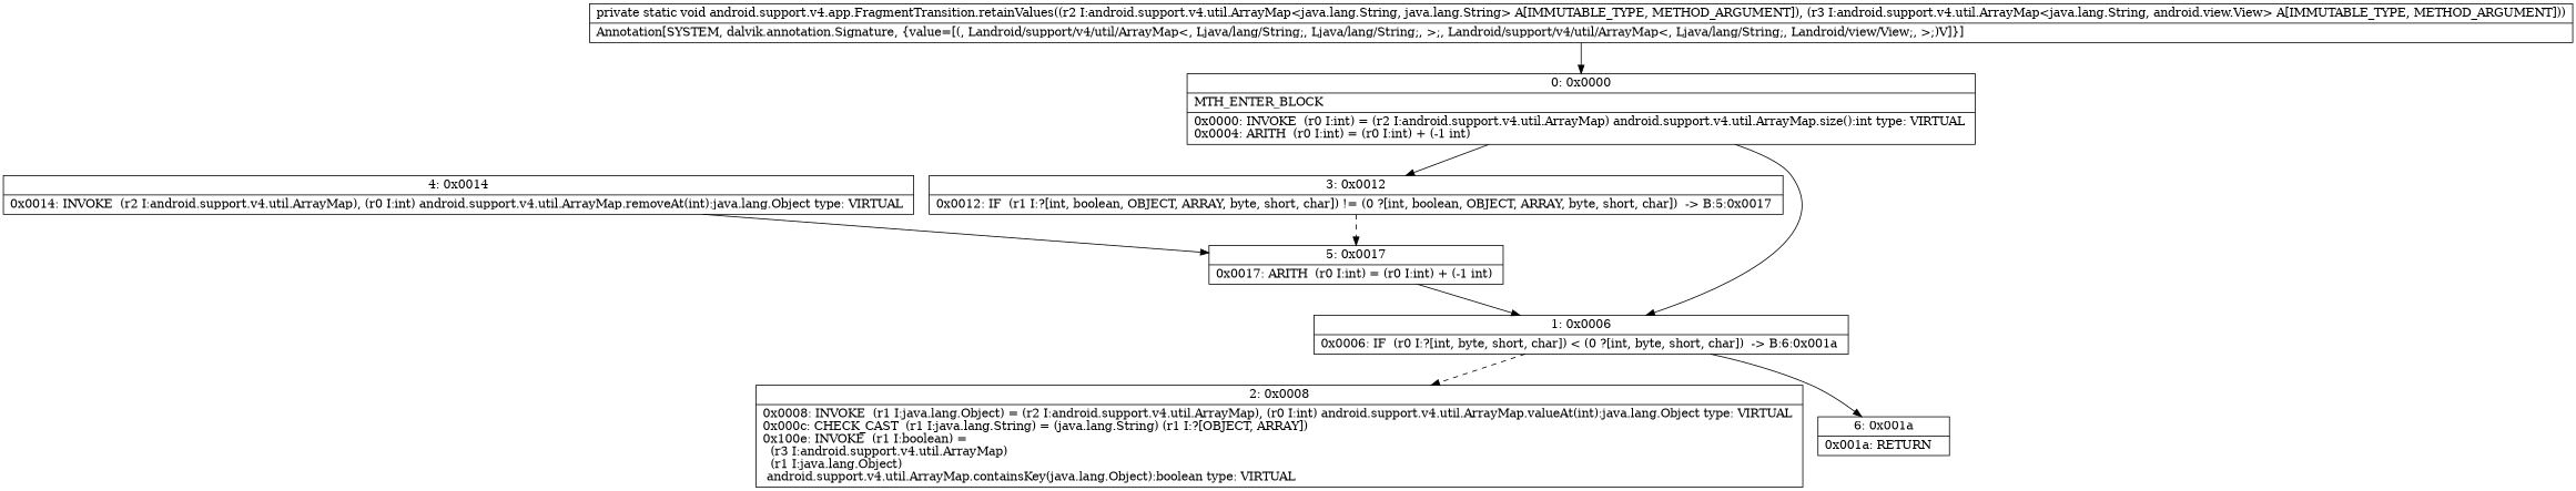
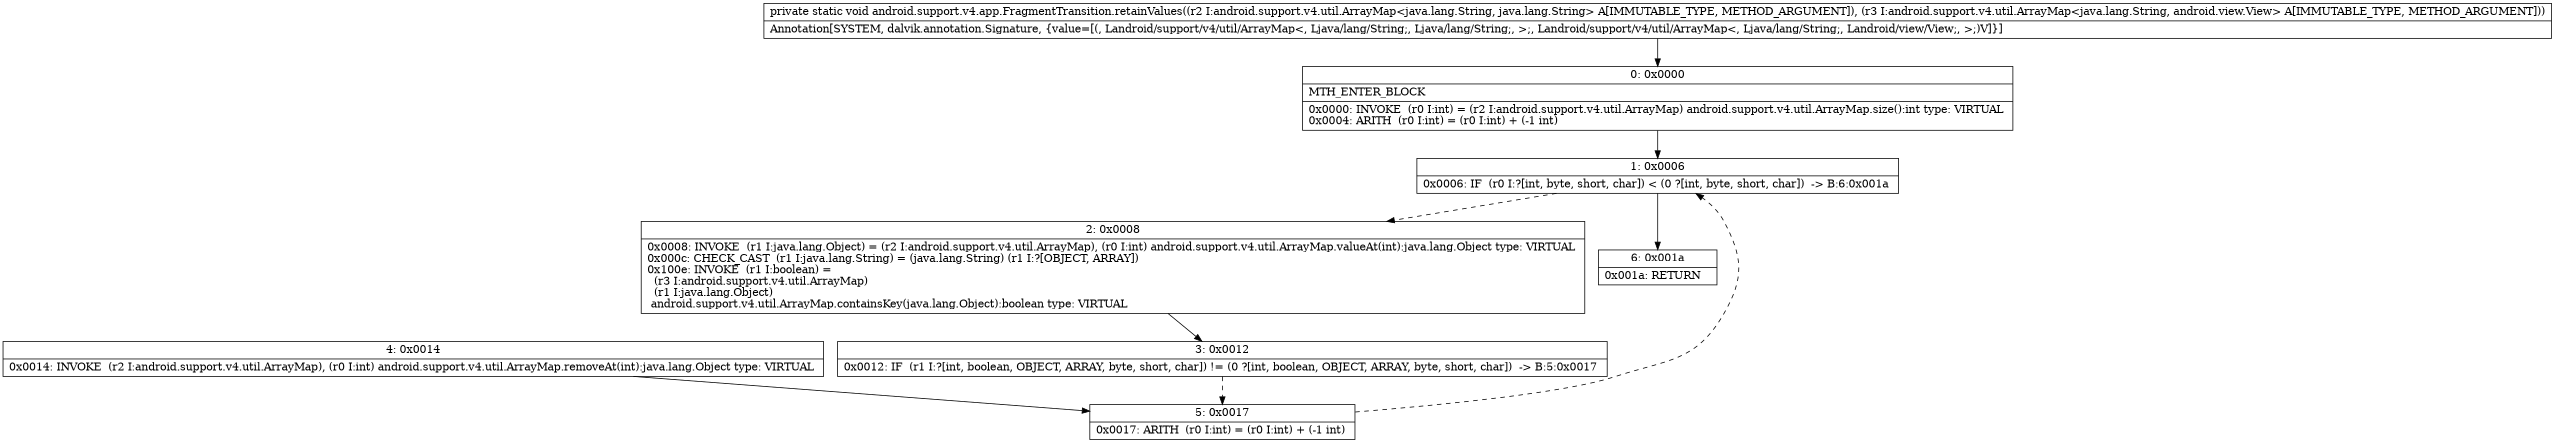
  digraph {
    node [shape=record]
    n1 [label="{0\:\ 0x0000|MTH_ENTER_BLOCK\l|0x0000: INVOKE  (r0 I:int) = (r2 I:android.support.v4.util.ArrayMap) android.support.v4.util.ArrayMap.size():int type: VIRTUAL \l0x0004: ARITH  (r0 I:int) = (r0 I:int) + (\-1 int) \l}"]
    n2 [label="{1\:\ 0x0006|0x0006: IF  (r0 I:?[int, byte, short, char]) \< (0 ?[int, byte, short, char])  \-\> B:6:0x001a \l}"]
    n3 [label="{2\:\ 0x0008|0x0008: INVOKE  (r1 I:java.lang.Object) = (r2 I:android.support.v4.util.ArrayMap), (r0 I:int) android.support.v4.util.ArrayMap.valueAt(int):java.lang.Object type: VIRTUAL \l0x000c: CHECK_CAST  (r1 I:java.lang.String) = (java.lang.String) (r1 I:?[OBJECT, ARRAY]) \l0x100e: INVOKE  (r1 I:boolean) = \l  (r3 I:android.support.v4.util.ArrayMap)\l  (r1 I:java.lang.Object)\l android.support.v4.util.ArrayMap.containsKey(java.lang.Object):boolean type: VIRTUAL \l}"]
    n4 [label="{6\:\ 0x001a|0x001a: RETURN   \l}"]
    n5 [label="{3\:\ 0x0012|0x0012: IF  (r1 I:?[int, boolean, OBJECT, ARRAY, byte, short, char]) != (0 ?[int, boolean, OBJECT, ARRAY, byte, short, char])  \-\> B:5:0x0017 \l}"]
    n6 [label="{5\:\ 0x0017|0x0017: ARITH  (r0 I:int) = (r0 I:int) + (\-1 int) \l}"]
    n7 [label="{4\:\ 0x0014|0x0014: INVOKE  (r2 I:android.support.v4.util.ArrayMap), (r0 I:int) android.support.v4.util.ArrayMap.removeAt(int):java.lang.Object type: VIRTUAL \l}"]
    n8 [label="{private static void android.support.v4.app.FragmentTransition.retainValues((r2 I:android.support.v4.util.ArrayMap\<java.lang.String, java.lang.String\> A[IMMUTABLE_TYPE, METHOD_ARGUMENT]), (r3 I:android.support.v4.util.ArrayMap\<java.lang.String, android.view.View\> A[IMMUTABLE_TYPE, METHOD_ARGUMENT]))  | Annotation[SYSTEM, dalvik.annotation.Signature, \{value=[(, Landroid\/support\/v4\/util\/ArrayMap\<, Ljava\/lang\/String;, Ljava\/lang\/String;, \>;, Landroid\/support\/v4\/util\/ArrayMap\<, Ljava\/lang\/String;, Landroid\/view\/View;, \>;)V]\}]\l}"]
    n1 -> n2
    n2 -> n3 [style=dashed]
    n2 -> n4
-   n1 -> n5
+   n3 -> n5
    n5 -> n6 [style=dashed]
-   n6 -> n2
+   n6 -> n2 [style=dashed]
    n7 -> n6
    n8 -> n1
  }
